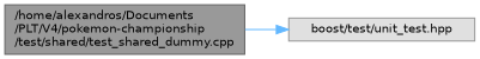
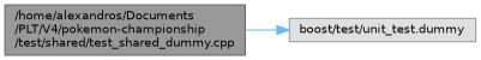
  digraph {
    rankdir=LR
    node [fontname=Helvetica fontsize=10 shape=box style=filled]
    n1 [color=gray40 fillcolor=grey60 fontcolor=black height=0.2 label="/home/alexandros/Documents\l/PLT/V4/pokemon-championship\l/test/shared/test_shared_dummy.cpp" width=0.4]
-   n2 [color=grey60 fillcolor="#E0E0E0" height=0.2 label="boost/test/unit_test.hpp" width=0.4]
+   n2 [color=grey60 fillcolor="#E0E0E0" height=0.2 label="boost/test/unit_test.dummy" width=0.4]
    n1 -> n2 [color=steelblue1 fontname=Helvetica fontsize=10 labelfontname=Helvetica labelfontsize=10 style=solid]
  }
